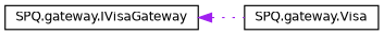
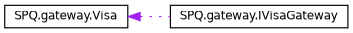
  digraph {
    rankdir=LR
    node [color=black fillcolor=white fontname=Helvetica fontsize=10 shape=record style=filled]
    n1 [height=0.2 label="SPQ.gateway.IVisaGateway" width=0.4]
    n2 [height=0.2 label="SPQ.gateway.Visa" width=0.4]
-   n1 -> n2 [color=purple dir=back fontname=Helvetica fontsize=10 labelfontname=Helvetica labelfontsize=10 style=dotted]
+   n2 -> n1 [color=purple dir=back fontname=Helvetica fontsize=10 labelfontname=Helvetica labelfontsize=10 style=dotted]
  }
